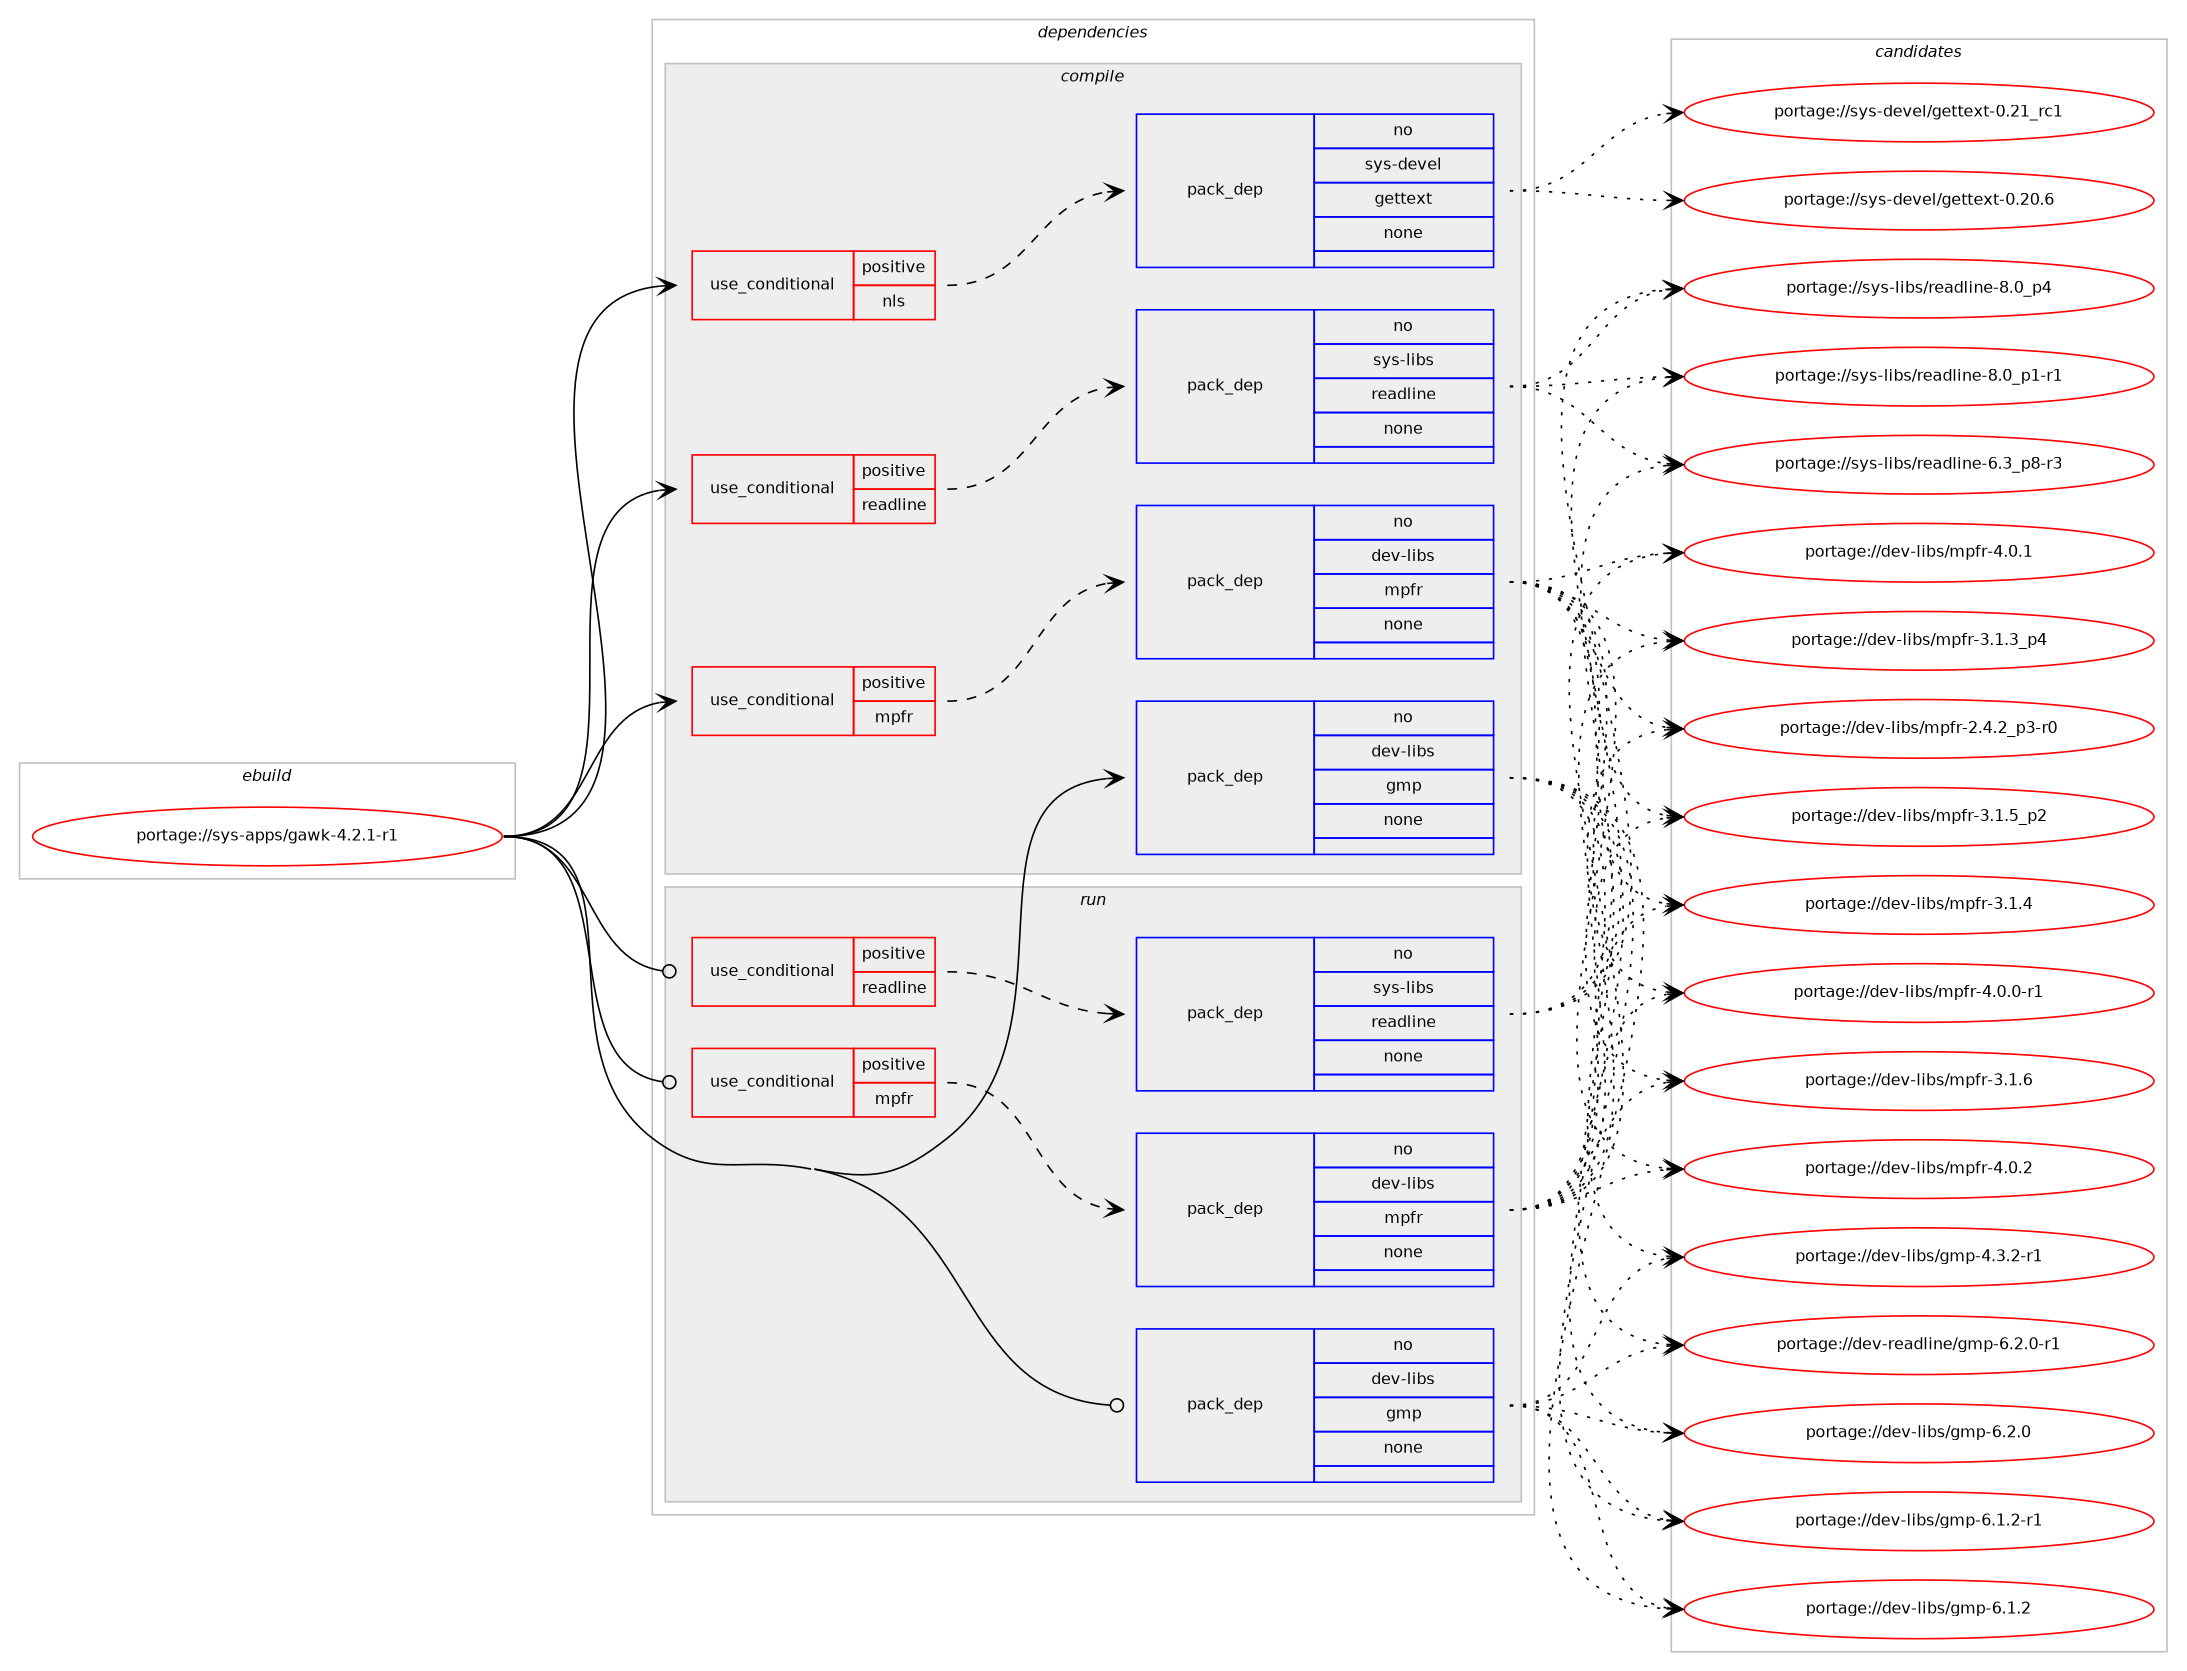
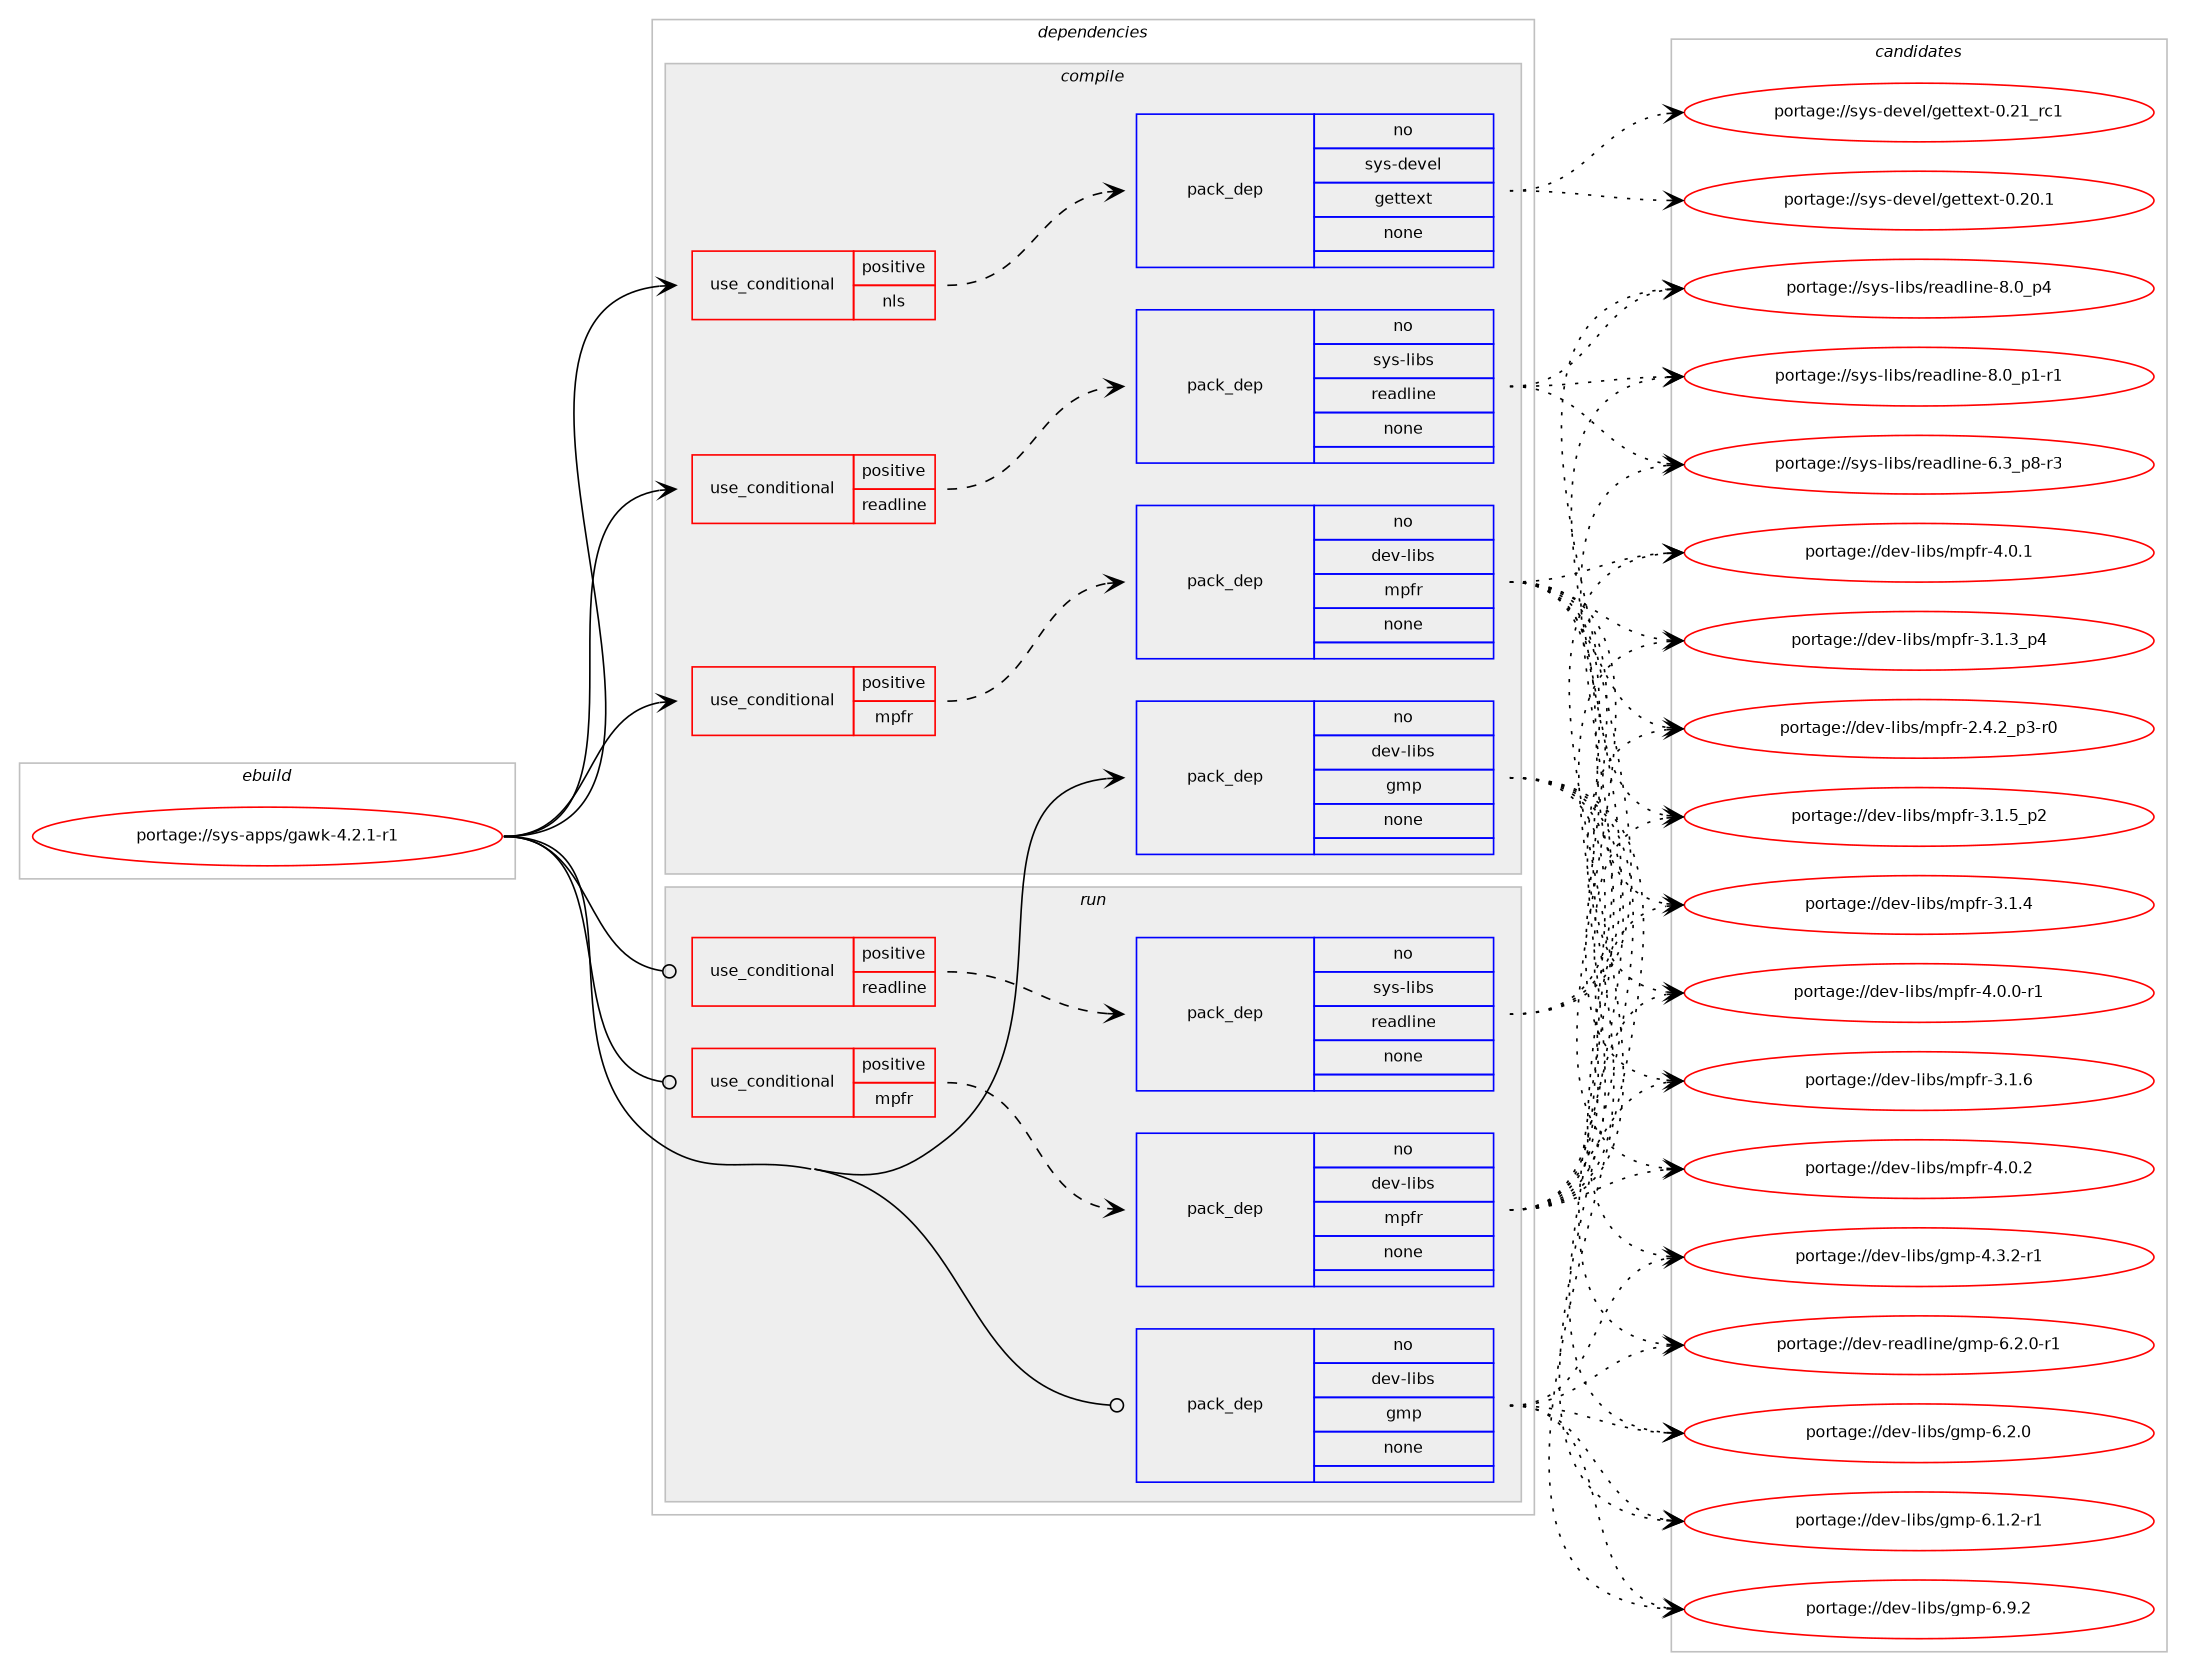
  digraph {
    compound=true
    concentrate=true
    fontname=Helvetica
    fontsize=10
    newrank=true
    rankdir=LR
    ranksep=1.5
    node [color=red fontname=Helvetica fontsize=10]
    edge [arrowhead=vee headport=w style=dotted tailport=e weight=100]
    n1 [label="portage://sys-apps/gawk-4.2.1-r1" width=4]
    n2 [color=blue label=<<TABLE BORDER="0" CELLBORDER="1" CELLSPACING="0" CELLPADDING="4" WIDTH="220"><TR><TD ROWSPAN="6" CELLPADDING="30">pack_dep</TD></TR><TR><TD WIDTH="110">no</TD></TR><TR><TD>dev-libs</TD></TR><TR><TD>mpfr</TD></TR><TR><TD>none</TD></TR><TR><TD></TD></TR></TABLE>> shape=none]
    n3 [label=<<TABLE BORDER="0" CELLBORDER="1" CELLSPACING="0" CELLPADDING="4"><TR><TD ROWSPAN="3" CELLPADDING="10">use_conditional</TD></TR><TR><TD>positive</TD></TR><TR><TD>mpfr</TD></TR></TABLE>> shape=none]
    n4 [color=blue label=<<TABLE BORDER="0" CELLBORDER="1" CELLSPACING="0" CELLPADDING="4" WIDTH="220"><TR><TD ROWSPAN="6" CELLPADDING="30">pack_dep</TD></TR><TR><TD WIDTH="110">no</TD></TR><TR><TD>sys-devel</TD></TR><TR><TD>gettext</TD></TR><TR><TD>none</TD></TR><TR><TD></TD></TR></TABLE>> shape=none]
    n5 [label=<<TABLE BORDER="0" CELLBORDER="1" CELLSPACING="0" CELLPADDING="4"><TR><TD ROWSPAN="3" CELLPADDING="10">use_conditional</TD></TR><TR><TD>positive</TD></TR><TR><TD>nls</TD></TR></TABLE>> shape=none]
    n6 [color=blue label=<<TABLE BORDER="0" CELLBORDER="1" CELLSPACING="0" CELLPADDING="4" WIDTH="220"><TR><TD ROWSPAN="6" CELLPADDING="30">pack_dep</TD></TR><TR><TD WIDTH="110">no</TD></TR><TR><TD>sys-libs</TD></TR><TR><TD>readline</TD></TR><TR><TD>none</TD></TR><TR><TD></TD></TR></TABLE>> shape=none]
    n7 [label=<<TABLE BORDER="0" CELLBORDER="1" CELLSPACING="0" CELLPADDING="4"><TR><TD ROWSPAN="3" CELLPADDING="10">use_conditional</TD></TR><TR><TD>positive</TD></TR><TR><TD>readline</TD></TR></TABLE>> shape=none]
    n8 [color=blue label=<<TABLE BORDER="0" CELLBORDER="1" CELLSPACING="0" CELLPADDING="4" WIDTH="220"><TR><TD ROWSPAN="6" CELLPADDING="30">pack_dep</TD></TR><TR><TD WIDTH="110">no</TD></TR><TR><TD>dev-libs</TD></TR><TR><TD>gmp</TD></TR><TR><TD>none</TD></TR><TR><TD></TD></TR></TABLE>> shape=none]
    n9 [color=blue label=<<TABLE BORDER="0" CELLBORDER="1" CELLSPACING="0" CELLPADDING="4" WIDTH="220"><TR><TD ROWSPAN="6" CELLPADDING="30">pack_dep</TD></TR><TR><TD WIDTH="110">no</TD></TR><TR><TD>dev-libs</TD></TR><TR><TD>mpfr</TD></TR><TR><TD>none</TD></TR><TR><TD></TD></TR></TABLE>> shape=none]
    n10 [label=<<TABLE BORDER="0" CELLBORDER="1" CELLSPACING="0" CELLPADDING="4"><TR><TD ROWSPAN="3" CELLPADDING="10">use_conditional</TD></TR><TR><TD>positive</TD></TR><TR><TD>mpfr</TD></TR></TABLE>> shape=none]
    n11 [color=blue label=<<TABLE BORDER="0" CELLBORDER="1" CELLSPACING="0" CELLPADDING="4" WIDTH="220"><TR><TD ROWSPAN="6" CELLPADDING="30">pack_dep</TD></TR><TR><TD WIDTH="110">no</TD></TR><TR><TD>sys-libs</TD></TR><TR><TD>readline</TD></TR><TR><TD>none</TD></TR><TR><TD></TD></TR></TABLE>> shape=none]
    n12 [label=<<TABLE BORDER="0" CELLBORDER="1" CELLSPACING="0" CELLPADDING="4"><TR><TD ROWSPAN="3" CELLPADDING="10">use_conditional</TD></TR><TR><TD>positive</TD></TR><TR><TD>readline</TD></TR></TABLE>> shape=none]
    n13 [color=blue label=<<TABLE BORDER="0" CELLBORDER="1" CELLSPACING="0" CELLPADDING="4" WIDTH="220"><TR><TD ROWSPAN="6" CELLPADDING="30">pack_dep</TD></TR><TR><TD WIDTH="110">no</TD></TR><TR><TD>dev-libs</TD></TR><TR><TD>gmp</TD></TR><TR><TD>none</TD></TR><TR><TD></TD></TR></TABLE>> shape=none]
    n14 [label="portage://dev-libs/mpfr-4.0.2" width=4]
    n15 [label="portage://dev-libs/mpfr-4.0.1" width=4]
    n16 [label="portage://dev-libs/mpfr-4.0.0-r1" width=4]
    n17 [label="portage://dev-libs/mpfr-3.1.6" width=4]
    n18 [label="portage://dev-libs/mpfr-3.1.5_p2" width=4]
    n19 [label="portage://dev-libs/mpfr-3.1.4" width=4]
    n20 [label="portage://dev-libs/mpfr-3.1.3_p4" width=4]
    n21 [label="portage://dev-libs/mpfr-2.4.2_p3-r0" width=4]
    n22 [label="portage://sys-devel/gettext-0.21_rc1" width=4]
-   n23 [label="portage://sys-devel/gettext-0.20.6" width=4]
+   n23 [label="portage://sys-devel/gettext-0.20.1" width=4]
    n24 [label="portage://sys-libs/readline-8.0_p4" width=4]
    n25 [label="portage://sys-libs/readline-8.0_p1-r1" width=4]
    n26 [label="portage://sys-libs/readline-6.3_p8-r3" width=4]
    n27 [label="portage://dev-readline/gmp-6.2.0-r1" width=4]
    n28 [label="portage://dev-libs/gmp-6.2.0" width=4]
    n29 [label="portage://dev-libs/gmp-6.1.2-r1" width=4]
-   n30 [label="portage://dev-libs/gmp-6.1.2" width=4]
+   n30 [label="portage://dev-libs/gmp-6.9.2" width=4]
    n31 [label="portage://dev-libs/gmp-4.3.2-r1" width=4]
    subgraph cluster_1 {
      color=gray
      label=<<i>ebuild</i>>
      rank=same
      n1
    }
    subgraph cluster_2 {
      color=gray
      label=<<i>dependencies</i>>
      subgraph cluster_3 {
        color=gray
        fillcolor="#eeeeee"
        label=<<i>compile</i>>
        style=filled
        subgraph sub_4 {
          color=gray
          fillcolor="#eeeeee"
          label=<<i>compile</i>>
          style=filled
          n3
          subgraph sub_5 {
            color=gray
            fillcolor="#eeeeee"
            label=<<i>compile</i>>
            style=filled
            n2
          }
        }
        subgraph sub_6 {
          color=gray
          fillcolor="#eeeeee"
          label=<<i>compile</i>>
          style=filled
          n5
          subgraph sub_7 {
            color=gray
            fillcolor="#eeeeee"
            label=<<i>compile</i>>
            style=filled
            n4
          }
        }
        subgraph sub_8 {
          color=gray
          fillcolor="#eeeeee"
          label=<<i>compile</i>>
          style=filled
          n7
          subgraph sub_9 {
            color=gray
            fillcolor="#eeeeee"
            label=<<i>compile</i>>
            style=filled
            n6
          }
        }
        subgraph sub_10 {
          color=gray
          fillcolor="#eeeeee"
          label=<<i>compile</i>>
          style=filled
          n8
        }
      }
      subgraph cluster_11 {
        color=gray
        fillcolor="#eeeeee"
        label=<<i>compile and run</i>>
        style=filled
      }
      subgraph cluster_12 {
        color=gray
        fillcolor="#eeeeee"
        label=<<i>run</i>>
        style=filled
        subgraph sub_13 {
          color=gray
          fillcolor="#eeeeee"
          label=<<i>run</i>>
          style=filled
          n10
          subgraph sub_14 {
            color=gray
            fillcolor="#eeeeee"
            label=<<i>run</i>>
            style=filled
            n9
          }
        }
        subgraph sub_15 {
          color=gray
          fillcolor="#eeeeee"
          label=<<i>run</i>>
          style=filled
          n12
          subgraph sub_16 {
            color=gray
            fillcolor="#eeeeee"
            label=<<i>run</i>>
            style=filled
            n11
          }
        }
        subgraph sub_17 {
          color=gray
          fillcolor="#eeeeee"
          label=<<i>run</i>>
          style=filled
          n13
        }
      }
    }
    subgraph cluster_18 {
      color=gray
      label=<<i>candidates</i>>
      rank=same
      subgraph sub_19 {
        color=black
        label=<<i>candidates</i>>
        nodesep=1
        rank=same
        n14
        n15
        n16
        n17
        n18
        n19
        n20
        n21
      }
      subgraph sub_20 {
        color=black
        label=<<i>candidates</i>>
        nodesep=1
        rank=same
        n22
        n23
      }
      subgraph sub_21 {
        color=black
        label=<<i>candidates</i>>
        nodesep=1
        rank=same
        n24
        n25
        n26
      }
      subgraph sub_22 {
        color=black
        label=<<i>candidates</i>>
        nodesep=1
        rank=same
        n27
        n28
        n29
        n30
        n31
      }
      subgraph sub_23 {
        color=black
        label=<<i>candidates</i>>
        nodesep=1
        rank=same
        n14
        n15
        n16
        n17
        n18
        n19
        n20
        n21
      }
      subgraph sub_24 {
        color=black
        label=<<i>candidates</i>>
        nodesep=1
        rank=same
        n24
        n25
        n26
      }
      subgraph sub_25 {
        color=black
        label=<<i>candidates</i>>
        nodesep=1
        rank=same
        n27
        n28
        n29
        n30
        n31
      }
    }
    n1 -> n3 [style=solid weight=20]
    n1 -> n5 [style=solid weight=20]
    n1 -> n7 [style=solid weight=20]
    n1 -> n8 [style=solid weight=20]
    n1 -> n10 [arrowhead=odot style=solid weight=20]
    n1 -> n12 [arrowhead=odot style=solid weight=20]
    n1 -> n13 [arrowhead=odot style=solid weight=20]
    n2 -> n14
    n2 -> n15
    n2 -> n16
    n2 -> n17
    n2 -> n18
    n2 -> n19
    n2 -> n20
    n2 -> n21
    n3 -> n2 [style=dashed weight=20]
    n4 -> n22
    n4 -> n23
    n5 -> n4 [style=dashed weight=20]
    n6 -> n24
    n6 -> n25
    n6 -> n26
    n7 -> n6 [style=dashed weight=20]
    n8 -> n27
    n8 -> n28
    n8 -> n29
    n8 -> n30
    n8 -> n31
    n9 -> n14
    n9 -> n15
    n9 -> n16
    n9 -> n17
    n9 -> n18
    n9 -> n19
    n9 -> n20
    n9 -> n21
    n10 -> n9 [style=dashed weight=20]
    n11 -> n24
    n11 -> n25
    n11 -> n26
    n12 -> n11 [style=dashed weight=20]
    n13 -> n27
    n13 -> n28
    n13 -> n29
    n13 -> n30
    n13 -> n31
  }
